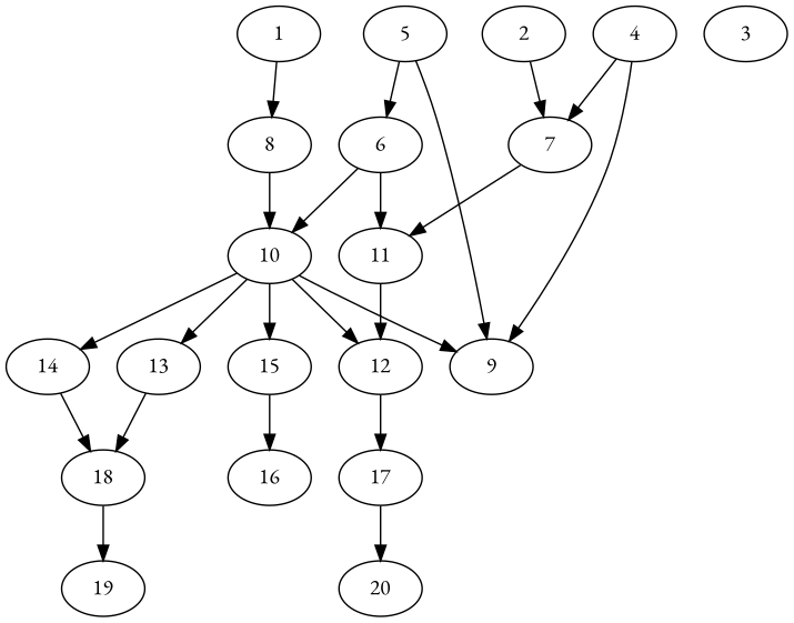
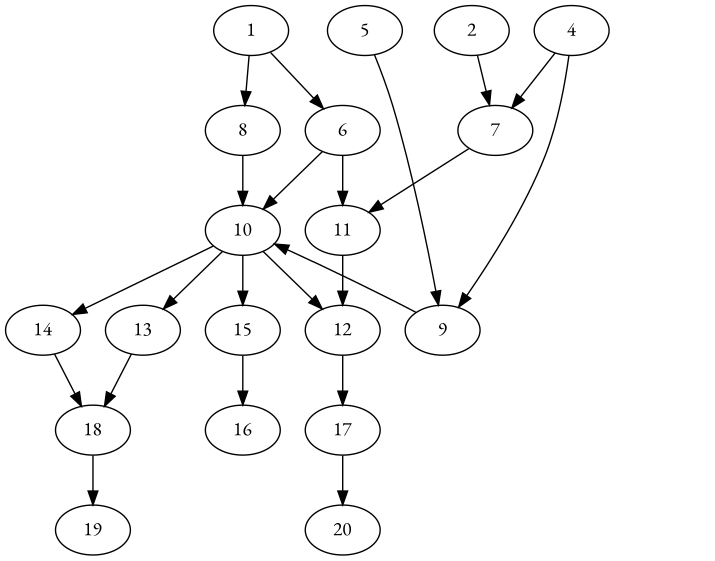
  digraph {
    fontname="EB Garamond"
    node [alpha=0.17 compute_size=549755813888 fontname="EB Garamond" result_size=1024]
    edge [fontname="EB Garamond"]
    1 [alpha=0.19 compute_size=1073741824000 ram=8563300 trans_size=703923]
    8 [alpha=0.12 ram=32347148 result_size=91136 trans_size=989944]
    10 [alpha=0.10 compute_size=28991029248 ram=5824231 result_size=29696 trans_size=764898]
    12 [alpha=0.04 compute_size=38474113284 ram=14435828 trans_size=596787]
    13 [compute_size=1963735974 ram=36342840 result_size=70656 trans_size=977223]
    14 [compute_size=99136793359 ram=3567959 trans_size=203929]
    15 [alpha=0.18 compute_size=28991029248 ram=14031141 result_size=29696 trans_size=1031245]
    2 [alpha=0.20 compute_size=23194531506 ram=19776796 trans_size=68142]
    7 [alpha=0.13 compute_size=231928233984 ram=8554244 result_size=13312 trans_size=139214]
    11 [alpha=0.02 compute_size=31283054988 ram=36687496 result_size=74752 trans_size=167469]
-   3 [alpha=0.20 compute_size=270185430625 ram=37998076 result_size=0 trans_size=636845]
    4 [alpha=0.13 ram=51543736 result_size=91136 trans_size=955625]
    9 [alpha=0.08 compute_size=270871055492 ram=2960596 trans_size=695554]
    5 [alpha=0.18 compute_size=68719476736 ram=10337710 result_size=74752 trans_size=145961]
    6 [alpha=0.14 compute_size=597829077364 ram=11832430 result_size=54272 trans_size=342668]
    17 [alpha=0.11 compute_size=2739394942 ram=36087976 trans_size=435869]
    18 [alpha=0.18 compute_size=613129389471 ram=1669536 result_size=9216 trans_size=27600]
    16 [alpha=0.02 compute_size=598796505320 ram=34493084 result_size=0 trans_size=651663]
    20 [alpha=0.05 compute_size=85512747201 ram=28838630 result_size=0 trans_size=6275]
    19 [compute_size=31053308678 ram=49140000 result_size=0 trans_size=427536]
    1 -> 8
    8 -> 10
    10 -> 12
    10 -> 13
    10 -> 14
    10 -> 15
    12 -> 17
    13 -> 18
    14 -> 18
    15 -> 16
    2 -> 7
    7 -> 11
    11 -> 12
    4 -> 7
    4 -> 9
-   10 -> 9
+   9 -> 10
    5 -> 9
-   5 -> 6
+   1 -> 6
    6 -> 10
    6 -> 11
    17 -> 20
    18 -> 19
  }
